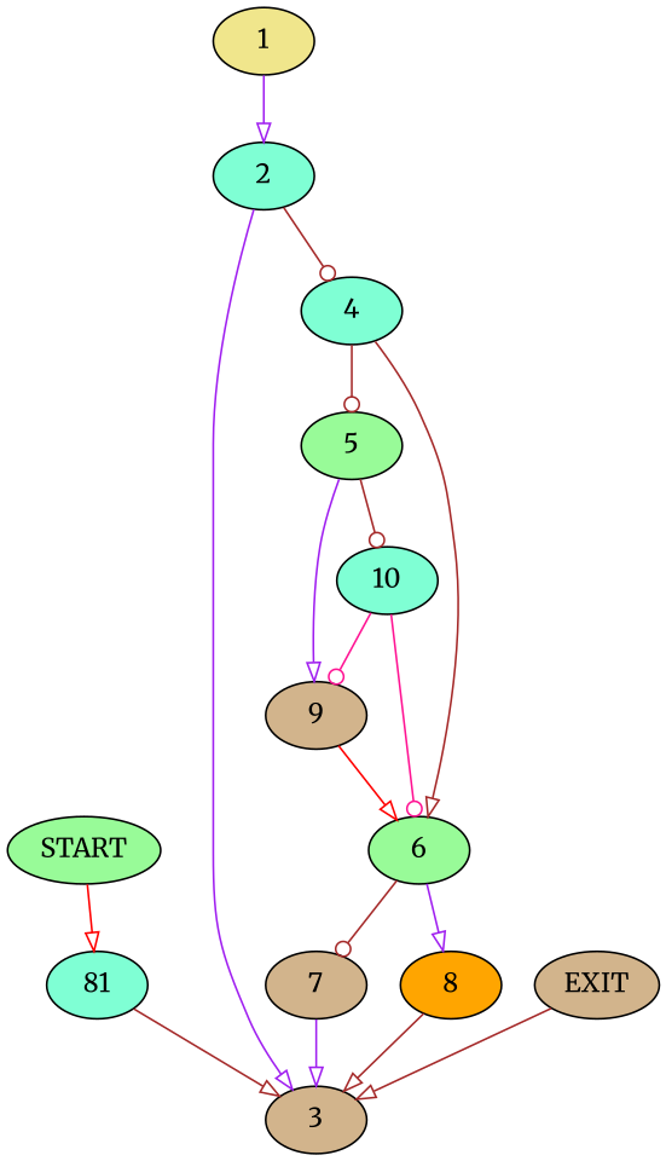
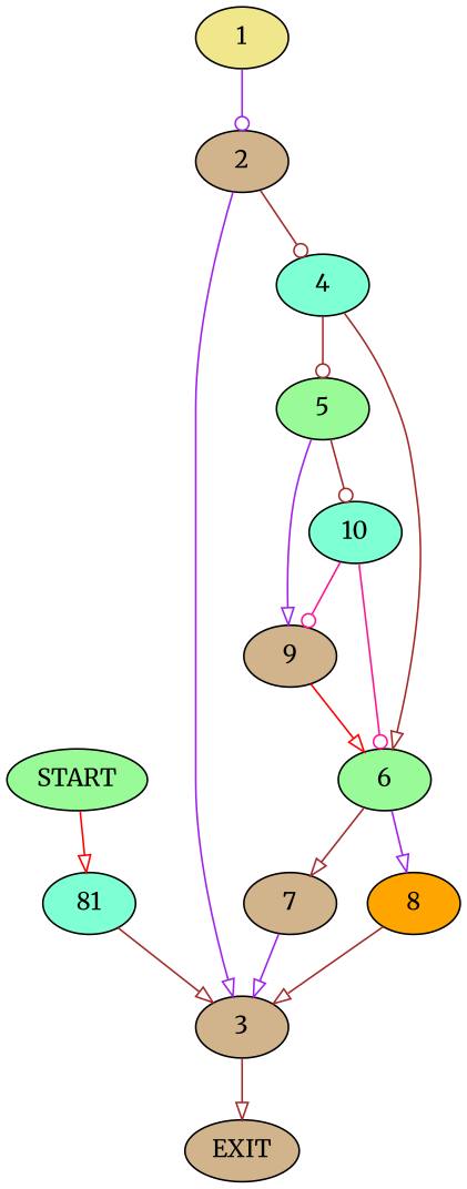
  digraph {
    fontname=Merriweather
    node [fillcolor=tan fontname=Merriweather style=filled]
    edge [arrowhead=onormal color=brown fontname=Merriweather]
    n1 [fillcolor=palegreen label=START]
    n2 [fillcolor=aquamarine label=81]
    1 [fillcolor=khaki]
-   2 [fillcolor=aquamarine]
+   2
    3
    n6 [label=EXIT]
    4 [fillcolor=aquamarine]
    5 [fillcolor=palegreen]
    6 [fillcolor=palegreen]
    9
    10 [fillcolor=aquamarine]
    7
    8 [fillcolor=orange]
    n1 -> n2 [color=red]
    n2 -> 3
-   1 -> 2 [color=purple]
+   1 -> 2 [arrowhead=odot color=purple]
    2 -> 3 [color=purple]
    2 -> 4 [arrowhead=odot]
-   n6 -> 3
+   3 -> n6
    4 -> 5 [arrowhead=odot]
    4 -> 6
    5 -> 9 [color=purple]
    5 -> 10 [arrowhead=odot]
-   6 -> 7 [arrowhead=odot]
+   6 -> 7
    6 -> 8 [color=purple]
    9 -> 6 [color=red]
    10 -> 6 [arrowhead=odot color=deeppink]
    10 -> 9 [arrowhead=odot color=deeppink]
    7 -> 3 [color=purple]
    8 -> 3
  }
